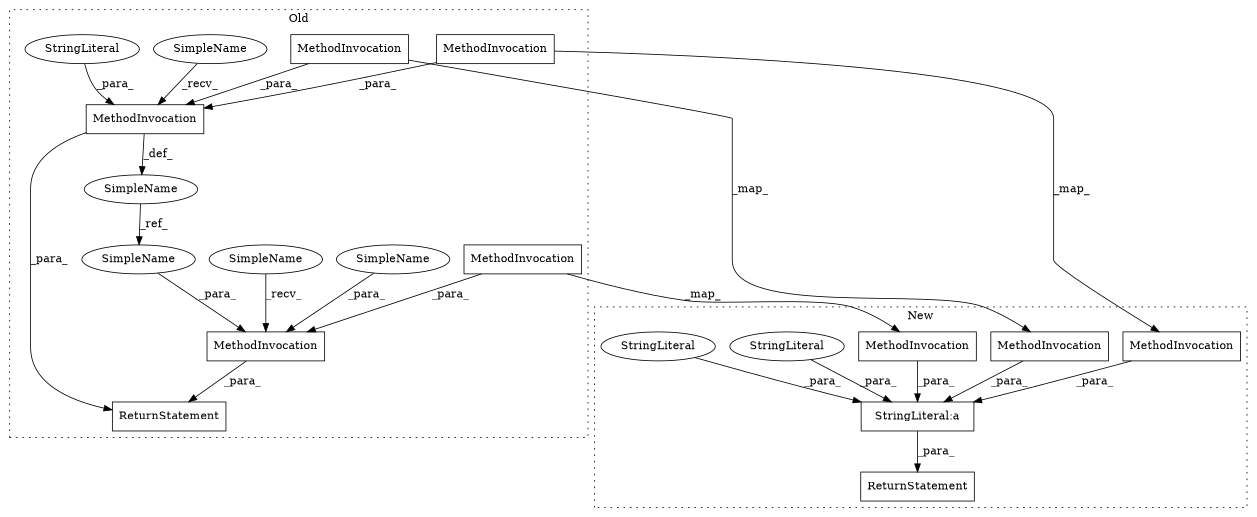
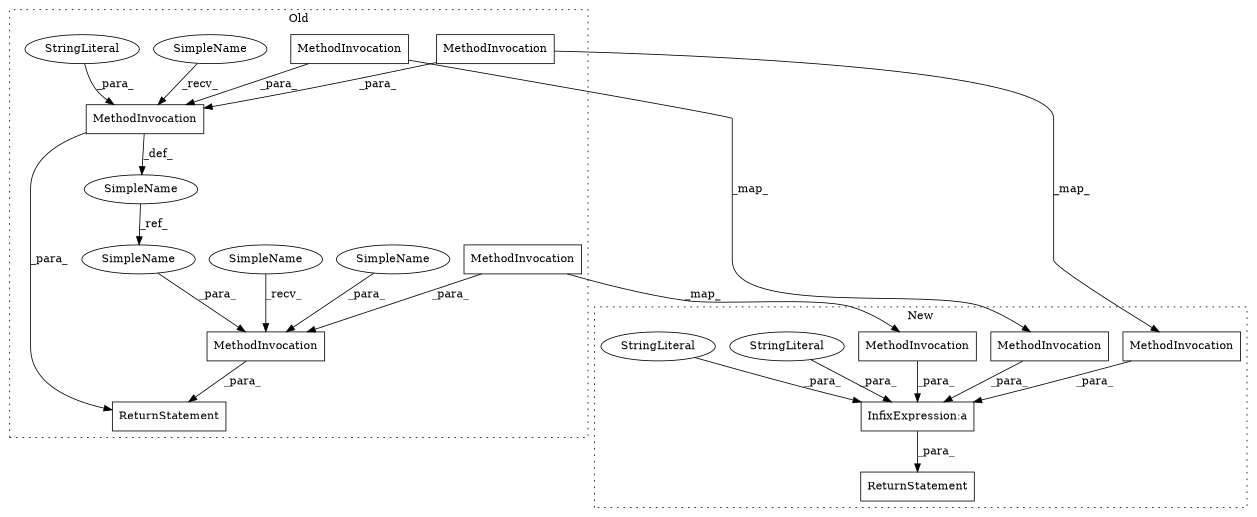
  digraph {
    node [a=32 l=7 shape=box]
    n1 [l="7,1" label=MethodInvocation s="1694,1771"]
    n2 [l=17 label=MethodInvocation s=1754]
    n3 [l=12 label=MethodInvocation s=1740]
    n4 [l="7,1" label=MethodInvocation s="1792,1854"]
    n5 [label=MethodInvocation s=1838]
    n6 [a=41 label=ReturnStatement s=1778]
    n7 [a=42 l=16 label=SimpleName s=1660 shape=ellipse]
    n8 [a=42 l=6 label=SimpleName s=1687 shape=ellipse]
    n9 [a=42 l=16 label=SimpleName s=1820 shape=ellipse]
    n10 [a=42 l=19 label=SimpleName s=1799 shape=ellipse]
    n11 [a=42 l=6 label=SimpleName s=1785 shape=ellipse]
    n12 [a=45 l=37 label=StringLiteral s=1701 shape=ellipse]
    n13 [l=17 label=MethodInvocation s=1665]
    n14 [l=12 label=MethodInvocation s=1610]
    n15 [label=MethodInvocation s=1715]
    n16 [a=41 label=ReturnStatement s=1578]
    n17 [a=45 l=14 label=StringLiteral s=1585 shape=ellipse]
    n18 [a=45 l=21 label=StringLiteral s=1633 shape=ellipse]
-   n19 [a=27 l=11 label="StringLiteral:a" s=1599]
+   n19 [a=27 l=11 label="InfixExpression:a" s=1599]
    subgraph cluster_1 {
      label=Old
      style=dotted
      n1
      n2
      n3
      n4
      n5
      n6
      n7
      n8
      n9
      n10
      n11
      n12
    }
    subgraph cluster_2 {
      label=New
      style=dotted
      n13
      n14
      n15
      n16
      n17
      n18
      n19
    }
    n1 -> n6 [label=_para_]
    n1 -> n7 [label=_def_]
    n2 -> n1 [label=_para_]
    n2 -> n13 [label=_map_]
    n3 -> n1 [label=_para_]
    n3 -> n14 [label=_map_]
    n4 -> n6 [label=_para_]
    n5 -> n4 [label=_para_]
    n5 -> n15 [label=_map_]
    n7 -> n9 [label=_ref_]
    n8 -> n1 [label=_recv_]
    n9 -> n4 [label=_para_]
    n10 -> n4 [label=_para_]
    n11 -> n4 [label=_recv_]
    n12 -> n1 [label=_para_]
    n13 -> n19 [label=_para_]
    n14 -> n19 [label=_para_]
    n15 -> n19 [label=_para_]
    n17 -> n19 [label=_para_]
    n18 -> n19 [label=_para_]
    n19 -> n16 [label=_para_]
  }
